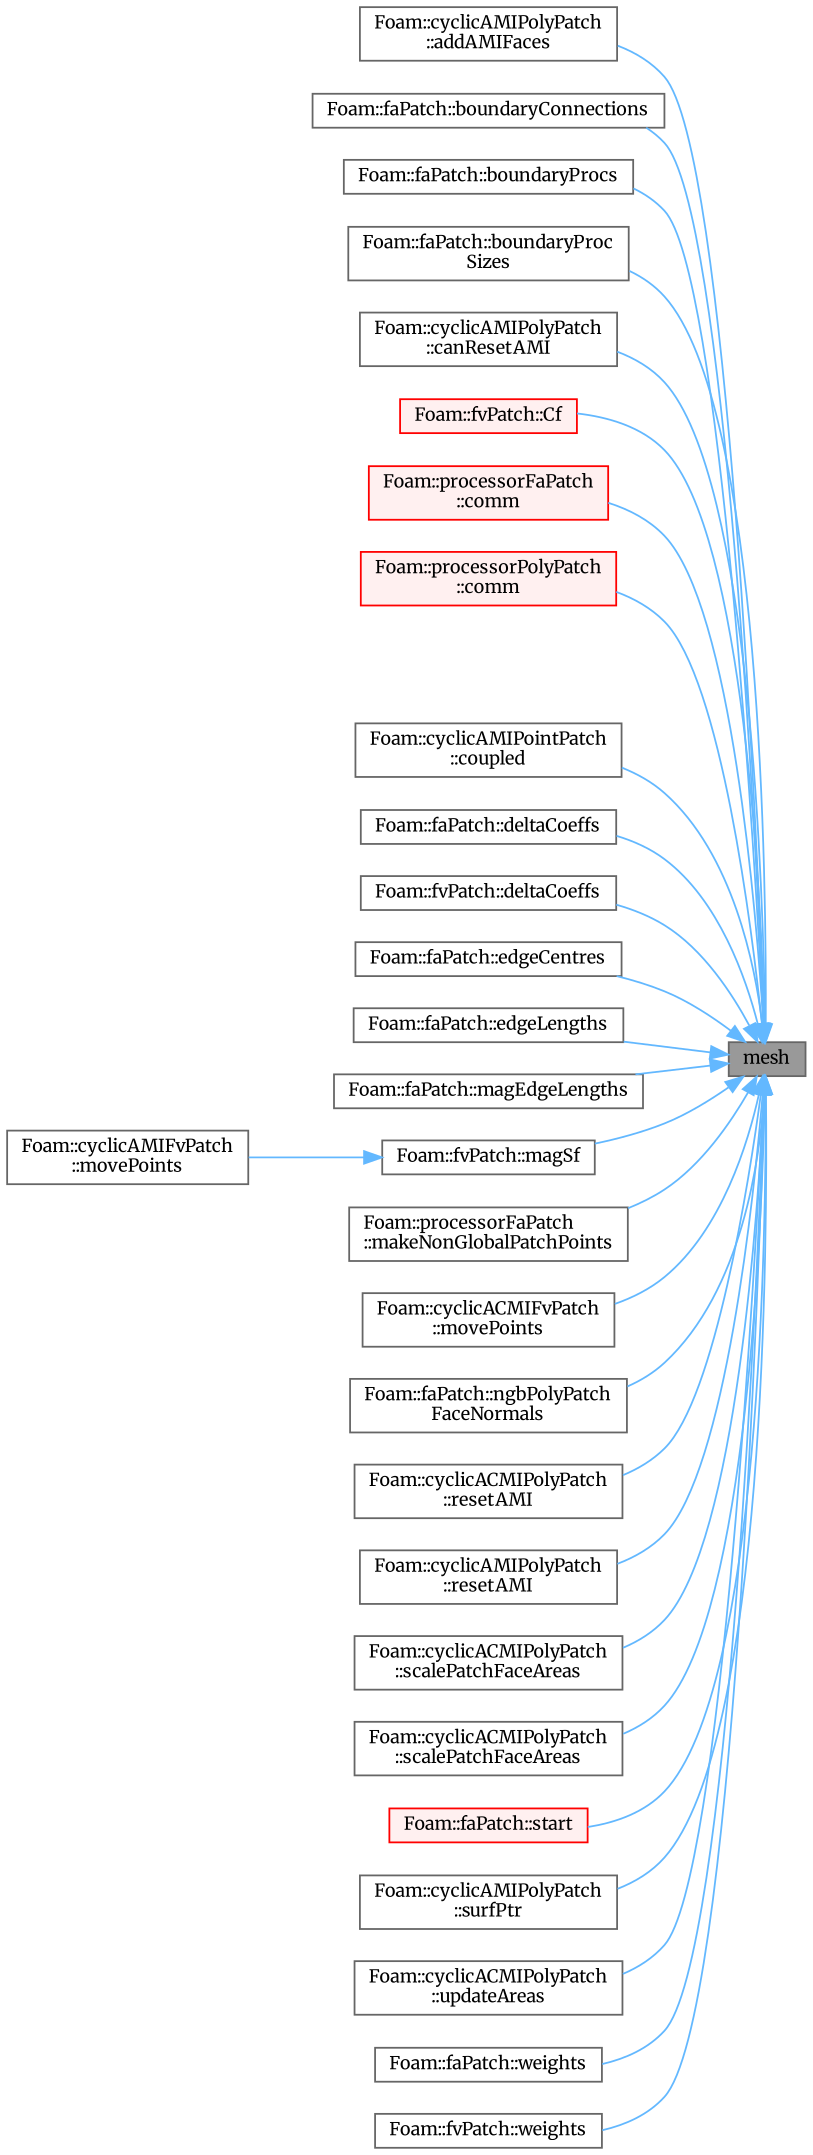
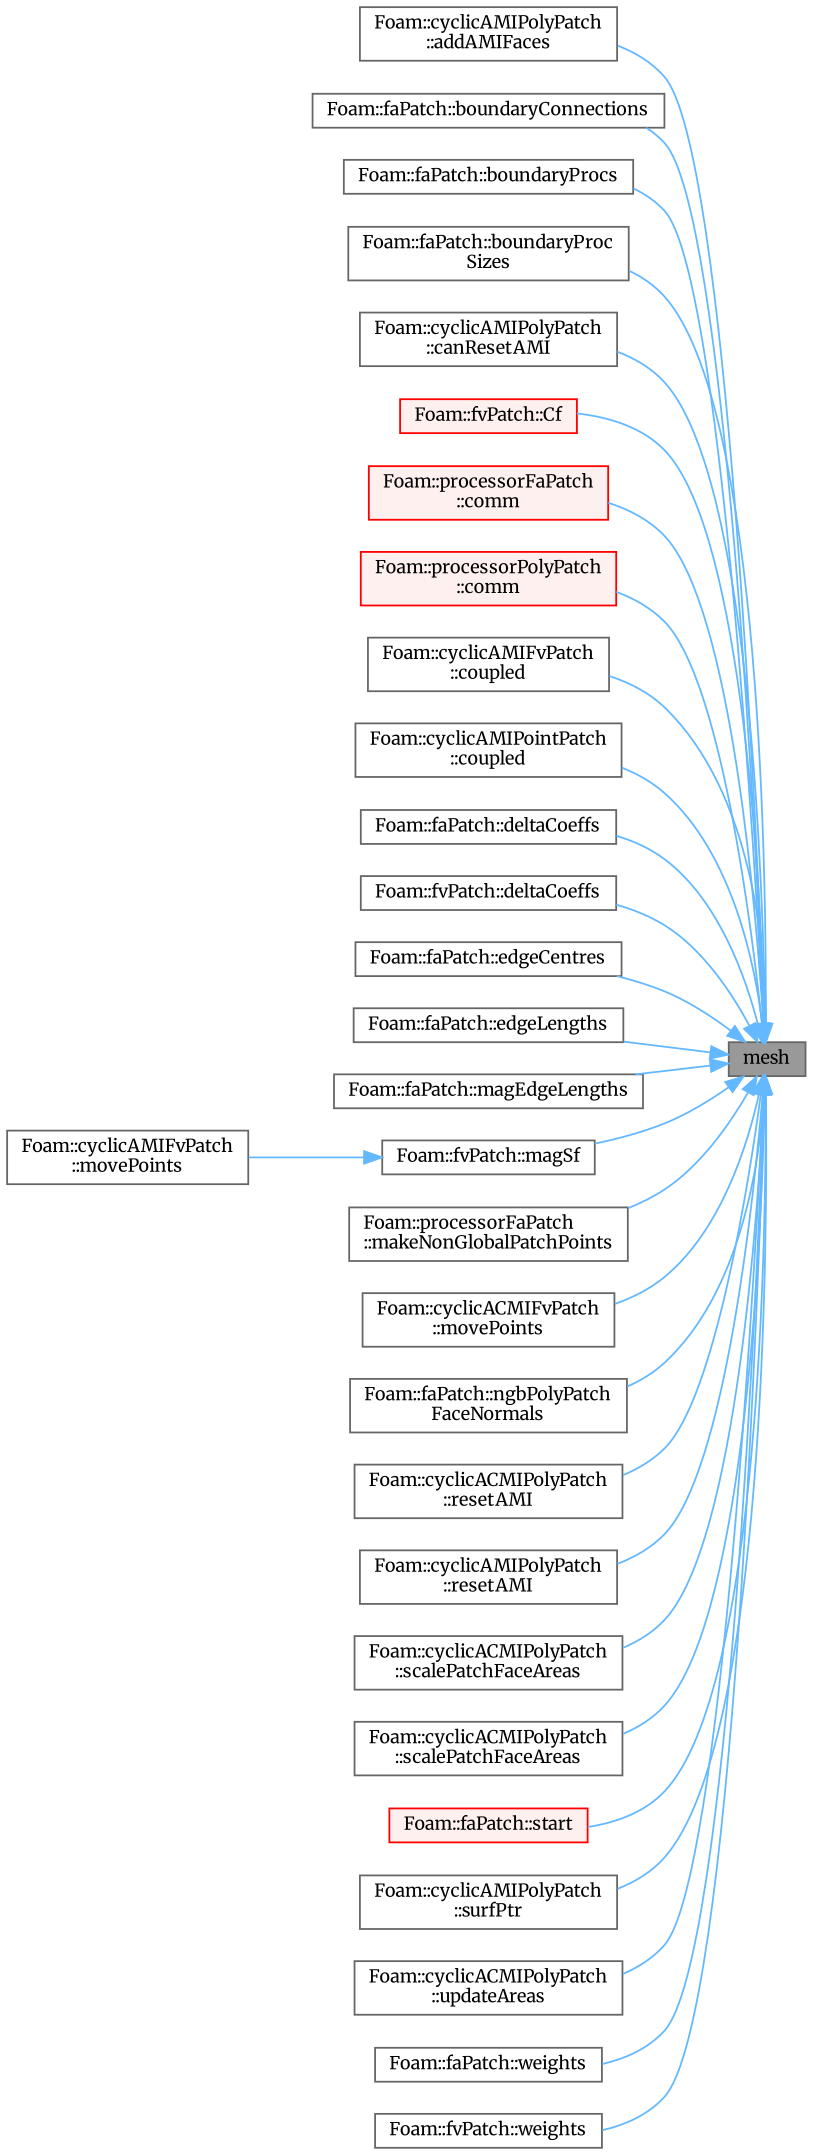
  digraph {
    fontname=Merriweather
    rankdir=RL
    node [color=grey40 fillcolor=white fontname=Merriweather fontsize=10 shape=box style=filled]
    edge [color=steelblue1 dir=back fontname=Merriweather fontsize=10 labelfontname=Helvetica labelfontsize=10 style=solid]
    n1 [color=gray40 fillcolor=grey60 fontcolor=black height=0.2 label=mesh width=0.4]
    n2 [height=0.2 label="Foam::cyclicAMIPolyPatch\l::addAMIFaces" width=0.4]
    n3 [height=0.2 label="Foam::faPatch::boundaryConnections" width=0.4]
    n4 [height=0.2 label="Foam::faPatch::boundaryProcs" width=0.4]
    n5 [height=0.2 label="Foam::faPatch::boundaryProc\lSizes" width=0.4]
    n6 [height=0.2 label="Foam::cyclicAMIPolyPatch\l::canResetAMI" width=0.4]
    n7 [color=red fillcolor="#FFF0F0" height=0.2 label="Foam::fvPatch::Cf" width=0.4]
    n8 [color=red fillcolor="#FFF0F0" height=0.2 label="Foam::processorFaPatch\l::comm" width=0.4]
    n9 [color=red fillcolor="#FFF0F0" height=0.2 label="Foam::processorPolyPatch\l::comm" width=0.4]
+   n10 [height=0.2 label="Foam::cyclicAMIFvPatch\l::coupled" width=0.4]
    n11 [height=0.2 label="Foam::cyclicAMIPointPatch\l::coupled" width=0.4]
    n12 [height=0.2 label="Foam::faPatch::deltaCoeffs" width=0.4]
    n13 [height=0.2 label="Foam::fvPatch::deltaCoeffs" width=0.4]
    n14 [height=0.2 label="Foam::faPatch::edgeCentres" width=0.4]
    n15 [height=0.2 label="Foam::faPatch::edgeLengths" width=0.4]
    n16 [height=0.2 label="Foam::faPatch::magEdgeLengths" width=0.4]
    n17 [height=0.2 label="Foam::fvPatch::magSf" width=0.4]
    n18 [height=0.2 label="Foam::processorFaPatch\l::makeNonGlobalPatchPoints" width=0.4]
    n19 [height=0.2 label="Foam::cyclicACMIFvPatch\l::movePoints" width=0.4]
    n20 [height=0.2 label="Foam::faPatch::ngbPolyPatch\lFaceNormals" width=0.4]
    n21 [height=0.2 label="Foam::cyclicACMIPolyPatch\l::resetAMI" width=0.4]
    n22 [height=0.2 label="Foam::cyclicAMIPolyPatch\l::resetAMI" width=0.4]
    n23 [height=0.2 label="Foam::cyclicACMIPolyPatch\l::scalePatchFaceAreas" width=0.4]
    n24 [height=0.2 label="Foam::cyclicACMIPolyPatch\l::scalePatchFaceAreas" width=0.4]
    n25 [color=red fillcolor="#FFF0F0" height=0.2 label="Foam::faPatch::start" width=0.4]
    n26 [height=0.2 label="Foam::cyclicAMIPolyPatch\l::surfPtr" width=0.4]
    n27 [height=0.2 label="Foam::cyclicACMIPolyPatch\l::updateAreas" width=0.4]
    n28 [height=0.2 label="Foam::faPatch::weights" width=0.4]
    n29 [height=0.2 label="Foam::fvPatch::weights" width=0.4]
    n30 [height=0.2 label="Foam::cyclicAMIFvPatch\l::movePoints" width=0.4]
    n1 -> n2
    n1 -> n3
    n1 -> n4
    n1 -> n5
    n1 -> n6
    n1 -> n7
    n1 -> n8
    n1 -> n9
+   n1 -> n10
    n1 -> n11
    n1 -> n12
    n1 -> n13
    n1 -> n14
    n1 -> n15
    n1 -> n16
    n1 -> n17
    n1 -> n18
    n1 -> n19
    n1 -> n20
    n1 -> n21
    n1 -> n22
    n1 -> n23
    n1 -> n24
    n1 -> n25
    n1 -> n26
    n1 -> n27
    n1 -> n28
    n1 -> n29
    n17 -> n30
  }
